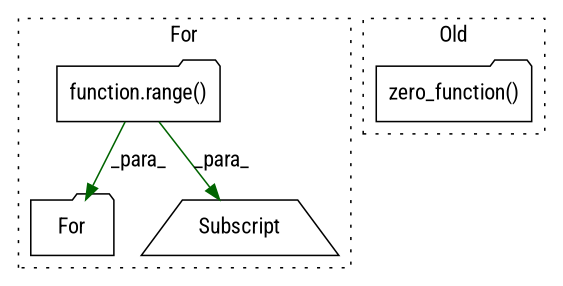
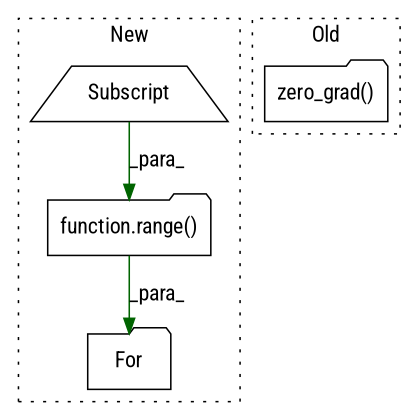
  digraph {
    fontname="Roboto Condensed"
    node [a=75 fontname="Roboto Condensed" shape=folder]
    edge [color=darkgreen fontname="Roboto Condensed"]
    n1 [l="6,1" label="function.range()" s="4906,4931"]
    n2 [a=107 l="4,10" label=For s="4897,4932"]
    n3 [a=63 l="13,0" label=Subscript s="5446,0" shape=trapezium]
-   n4 [l=21 label="zero_function()" s=4738]
+   n4 [l=21 label="zero_grad()" s=4738]
    subgraph cluster_1 {
-     label=For
+     label=New
      style=dotted
      n1
      n2
      n3
    }
    subgraph cluster_2 {
      label=Old
      style=dotted
      n4
    }
    n1 -> n2 [label=_para_]
-   n1 -> n3 [label=_para_]
+   n3 -> n1 [label=_para_]
  }
